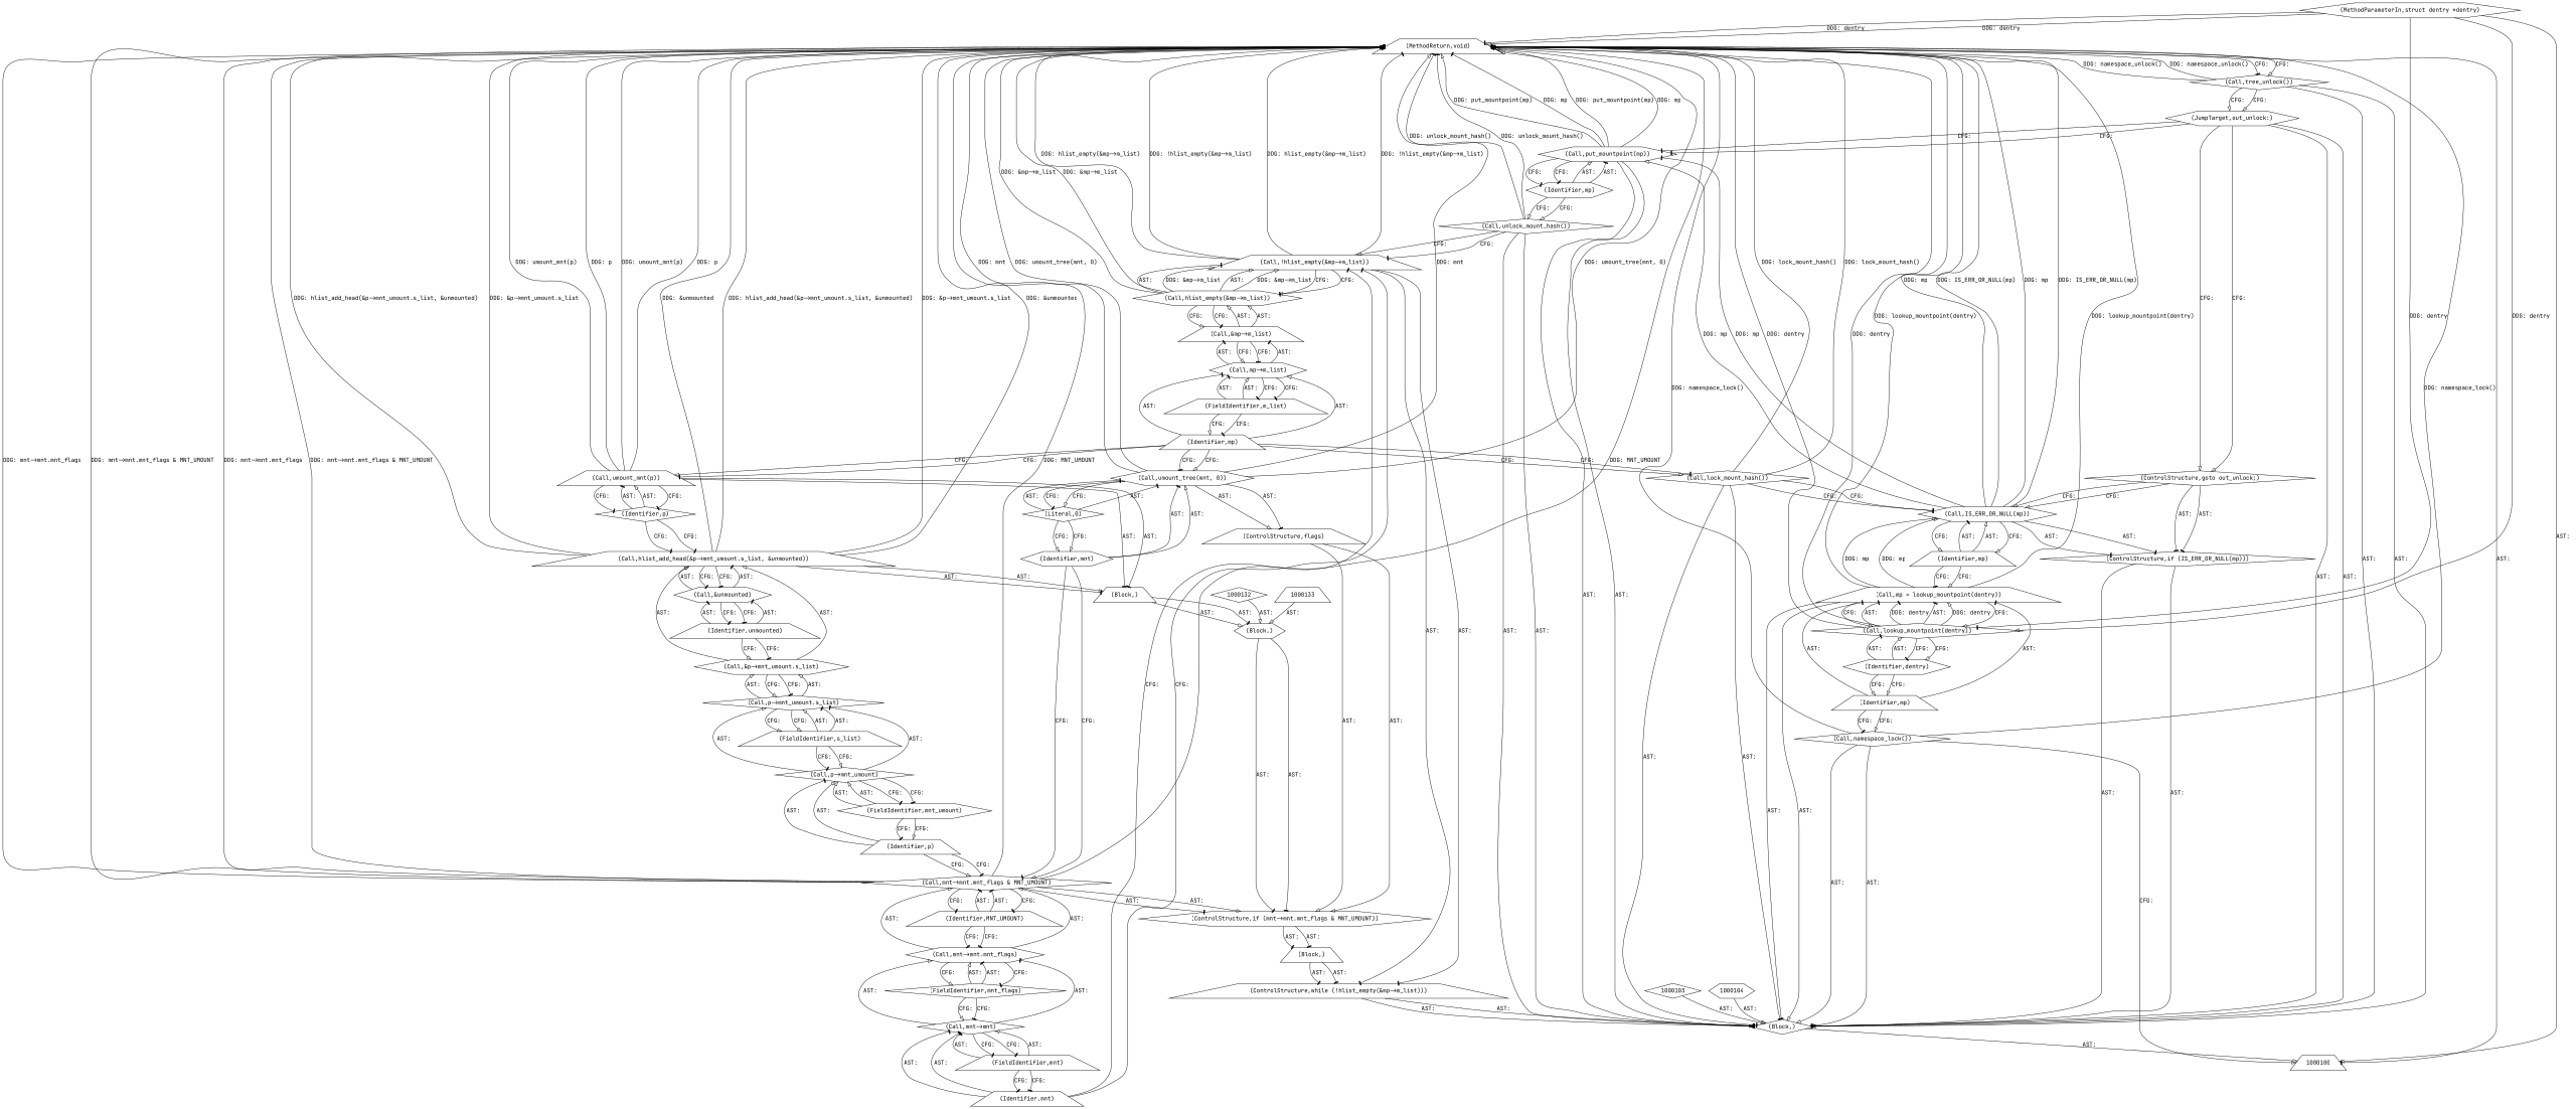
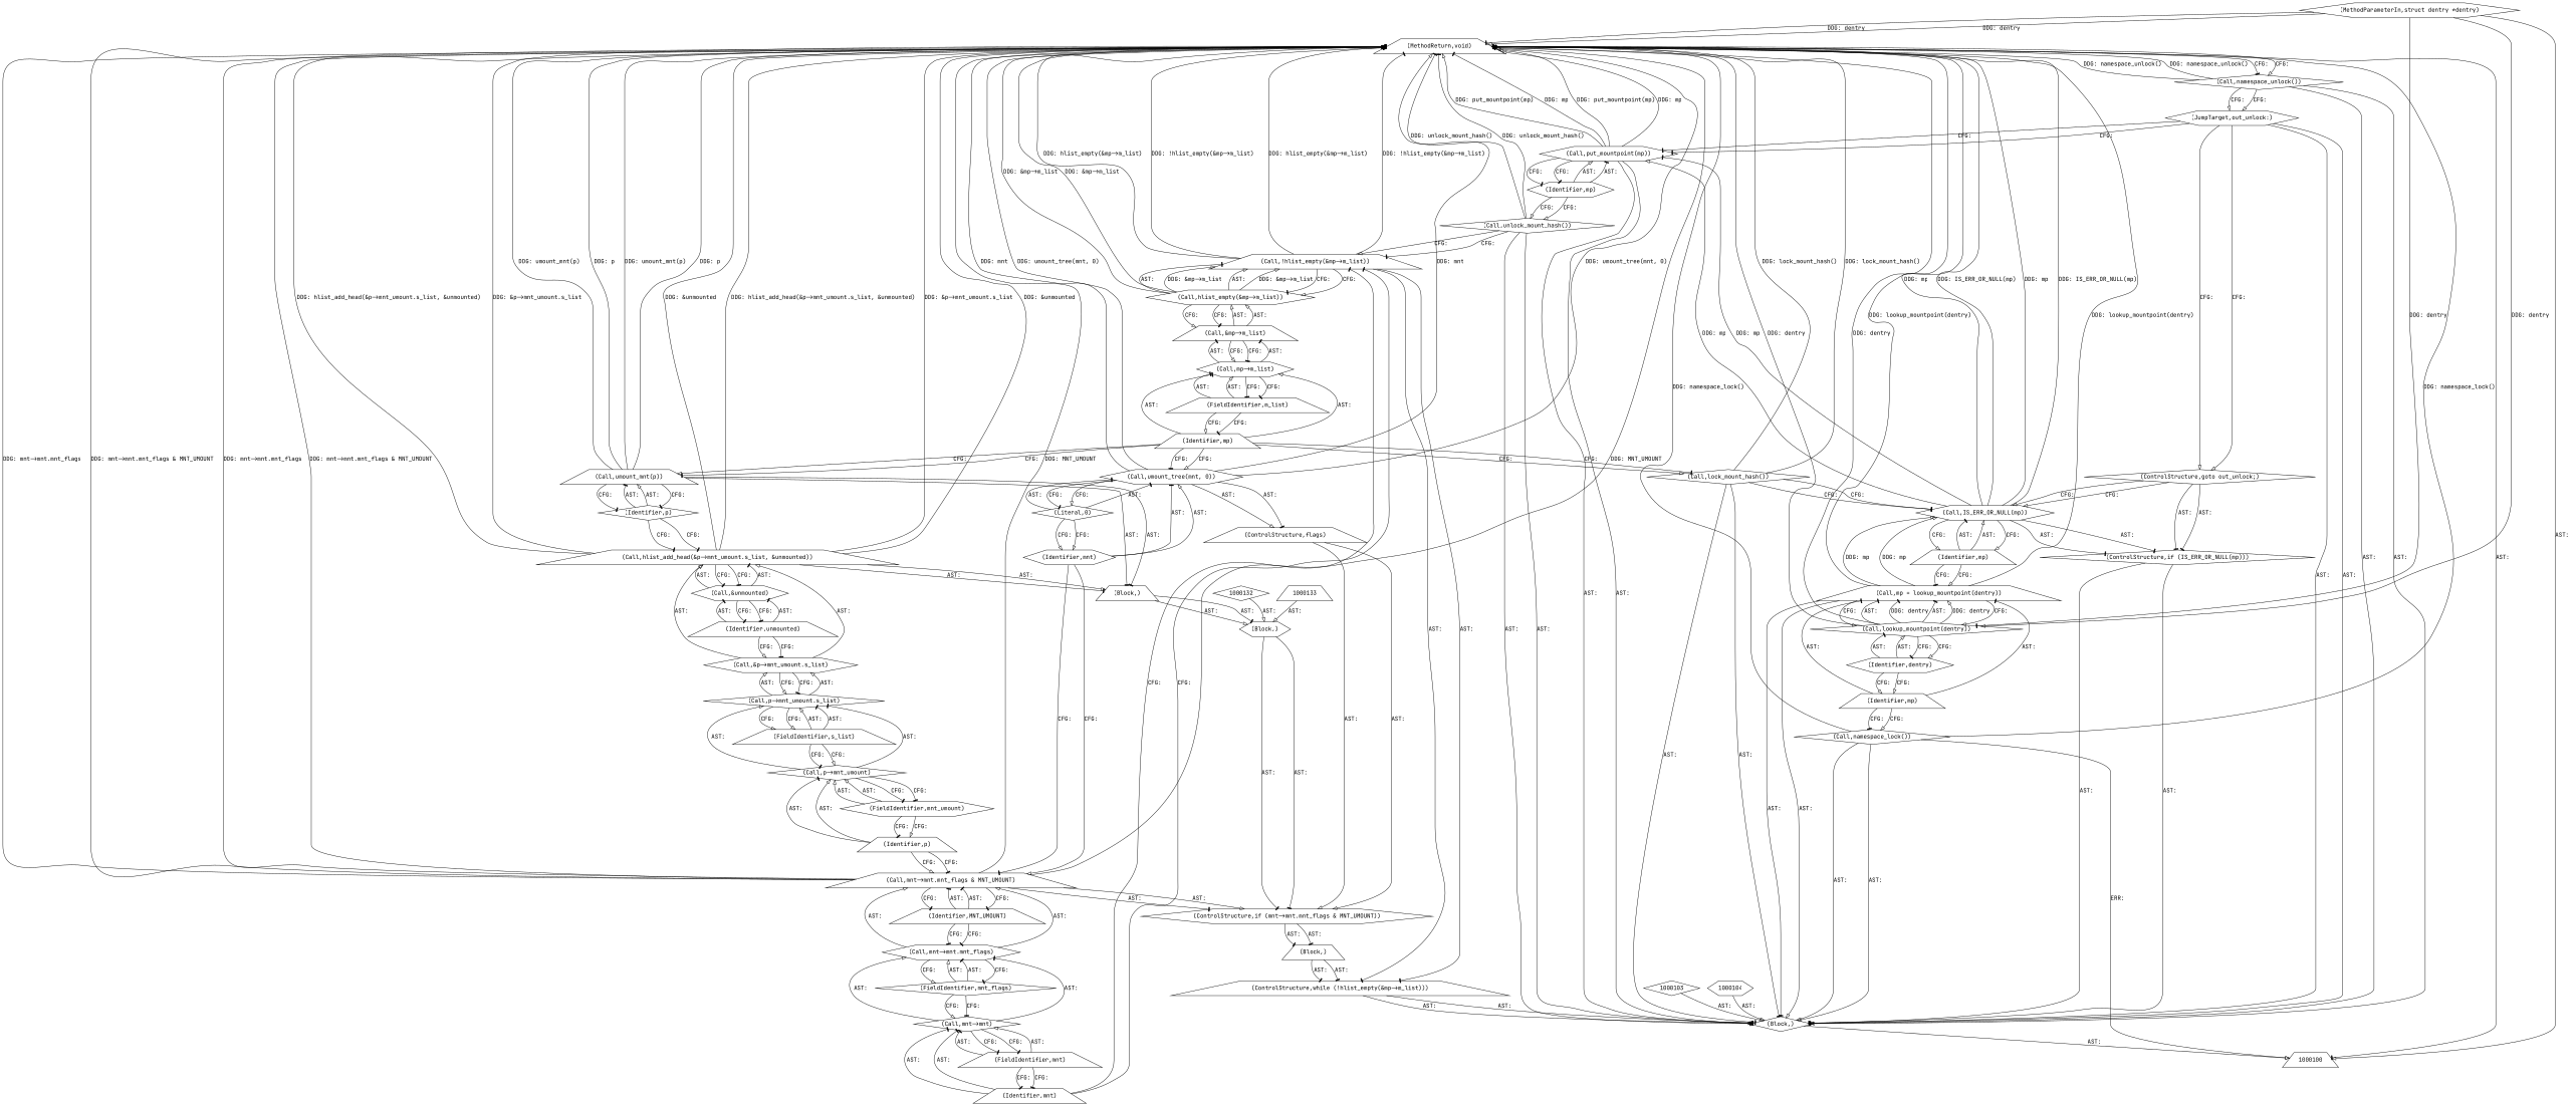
  digraph {
    fontname="JetBrains Mono"
    node [fontname="JetBrains Mono" shape=trapezium]
    edge [arrowhead=tee fontname="JetBrains Mono"]
    n1 [label="(MethodReturn,void)"]
-   n2 [label="(Call,tree_unlock())" shape=diamond]
+   n2 [label="(Call,namespace_unlock())" shape=diamond]
    1000100
    n4 [label="(Block,)" shape=diamond]
    n5 [label="(JumpTarget,out_unlock:)" shape=hexagon]
    n6 [label="(MethodParameterIn,struct dentry *dentry)" shape=hexagon]
    n7 [label="(Call,lookup_mountpoint(dentry))" shape=diamond]
    n8 [label="(Call,mp = lookup_mountpoint(dentry))"]
    n9 [label="(Identifier,dentry)" shape=hexagon]
    n10 [label="(Call,lock_mount_hash())" shape=diamond]
    n11 [label="(Call,IS_ERR_OR_NULL(mp))" shape=hexagon]
    n12 [label="(Call,put_mountpoint(mp))" shape=hexagon]
    n13 [label="(ControlStructure,if (IS_ERR_OR_NULL(mp)))" shape=diamond]
    n14 [label="(Identifier,mp)"]
    n15 [label="(ControlStructure,while (!hlist_empty(&mp->m_list)))"]
    n16 [label="(Call,&mp->m_list)"]
    n17 [label="(Call,mp->m_list)" shape=hexagon]
    n18 [label="(Call,hlist_empty(&mp->m_list))" shape=hexagon]
    n19 [label="(FieldIdentifier,m_list)"]
    n20 [label="(Call,!hlist_empty(&mp->m_list))"]
    n21 [label="(Identifier,mp)"]
    n22 [label="(Call,umount_mnt(p))"]
    n23 [label="(Call,umount_tree(mnt, 0))" shape=hexagon]
    n24 [label="(Block,)"]
    n25 [label="(Identifier,p)" shape=diamond]
    n26 [label="(ControlStructure,flags)"]
    n27 [label="(Literal,0)" shape=diamond]
    n28 [label="(Block,)"]
    n29 [label="(FieldIdentifier,mnt)"]
    n30 [label="(Call,mnt->mnt)" shape=diamond]
    n31 [label="(Identifier,mnt)"]
    n32 [label="(Call,mnt->mnt.mnt_flags)" shape=hexagon]
    n33 [label="(FieldIdentifier,mnt_flags)" shape=diamond]
-   n34 [label="(Call,mnt->mnt.mnt_flags & MNT_UMOUNT)" shape=diamond]
+   n34 [label="(Call,mnt->mnt.mnt_flags & MNT_UMOUNT)"]
    n35 [label="(ControlStructure,if (mnt->mnt.mnt_flags & MNT_UMOUNT))" shape=hexagon]
    n36 [label="(Identifier,MNT_UMOUNT)"]
    n37 [label="(Block,)" shape=hexagon]
    n38 [label="(Call,&p->mnt_umount.s_list)" shape=hexagon]
    n39 [label="(Call,p->mnt_umount.s_list)" shape=diamond]
    n40 [label="(Call,hlist_add_head(&p->mnt_umount.s_list, &unmounted))"]
    n41 [label="(FieldIdentifier,s_list)"]
    n42 [label="(Call,&unmounted)" shape=hexagon]
    n43 [label="(Call,p->mnt_umount)" shape=diamond]
    n44 [label="(FieldIdentifier,mnt_umount)" shape=hexagon]
    n45 [label="(Identifier,p)"]
    n46 [label="(Identifier,unmounted)"]
    n47 [label="(Identifier,mnt)" shape=hexagon]
    n48 [label="(Call,unlock_mount_hash())" shape=diamond]
    n49 [label="(Identifier,mp)" shape=hexagon]
    n50 [label="(ControlStructure,goto out_unlock;)" shape=diamond]
    n51 [label="(Call,namespace_lock())" shape=diamond]
    n52 [label="(Identifier,mp)"]
    1000132 [shape=diamond]
    1000133
    1000103 [shape=diamond]
    1000104 [shape=hexagon]
    n1 -> n2 [label="CFG: "]
    n1 -> n2 [arrowhead=onormal label="CFG: "]
    n1 -> 1000100 [label="AST: "]
    n2 -> n1 [label="DDG: namespace_unlock()"]
    n2 -> n1 [arrowhead=onormal label="DDG: namespace_unlock()"]
    n2 -> n4 [label="AST: "]
    n2 -> n4 [arrowhead=onormal label="AST: "]
    n2 -> n5 [arrowhead=onormal label="CFG: "]
    n2 -> n5 [arrowhead=onormal label="CFG: "]
    n4 -> 1000100 [arrowhead=onormal label="AST: "]
    n5 -> n4 [arrowhead=onormal label="AST: "]
    n5 -> n4 [arrowhead=onormal label="AST: "]
    n5 -> n12 [label="CFG: "]
    n5 -> n12 [label="CFG: "]
    n5 -> n50 [arrowhead=onormal label="CFG: "]
    n5 -> n50 [arrowhead=onormal label="CFG: "]
    n6 -> n1 [arrowhead=onormal label="DDG: dentry"]
    n6 -> n1 [label="DDG: dentry"]
    n6 -> 1000100 [arrowhead=onormal label="AST: "]
    n6 -> n7 [label="DDG: dentry"]
    n6 -> n7 [arrowhead=onormal label="DDG: dentry"]
    n7 -> n1 [arrowhead=onormal label="DDG: dentry"]
    n7 -> n1 [label="DDG: dentry"]
    n7 -> n8 [label="AST: "]
    n7 -> n8 [label="DDG: dentry"]
    n7 -> n8 [label="AST: "]
    n7 -> n8 [arrowhead=onormal label="DDG: dentry"]
    n7 -> n9 [label="CFG: "]
    n7 -> n9 [arrowhead=onormal label="CFG: "]
    n8 -> n1 [arrowhead=onormal label="DDG: lookup_mountpoint(dentry)"]
    n8 -> n1 [arrowhead=onormal label="DDG: lookup_mountpoint(dentry)"]
    n8 -> n4 [arrowhead=onormal label="AST: "]
    n8 -> n4 [label="AST: "]
    n8 -> n7 [arrowhead=onormal label="CFG: "]
    n8 -> n7 [arrowhead=onormal label="CFG: "]
    n8 -> n11 [arrowhead=onormal label="DDG: mp"]
    n8 -> n11 [arrowhead=onormal label="DDG: mp"]
    n9 -> n7 [label="AST: "]
    n9 -> n7 [arrowhead=onormal label="AST: "]
    n9 -> n52 [arrowhead=onormal label="CFG: "]
    n9 -> n52 [arrowhead=onormal label="CFG: "]
    n10 -> n1 [label="DDG: lock_mount_hash()"]
    n10 -> n1 [label="DDG: lock_mount_hash()"]
    n10 -> n4 [label="AST: "]
    n10 -> n4 [label="AST: "]
    n10 -> n11 [label="CFG: "]
    n10 -> n11 [label="CFG: "]
    n11 -> n1 [arrowhead=onormal label="DDG: mp"]
    n11 -> n1 [arrowhead=onormal label="DDG: IS_ERR_OR_NULL(mp)"]
    n11 -> n1 [label="DDG: mp"]
    n11 -> n1 [arrowhead=onormal label="DDG: IS_ERR_OR_NULL(mp)"]
    n11 -> n12 [label="DDG: mp"]
    n11 -> n12 [arrowhead=onormal label="DDG: mp"]
    n11 -> n13 [label="AST: "]
    n11 -> n13 [label="AST: "]
    n11 -> n14 [arrowhead=onormal label="CFG: "]
    n11 -> n14 [arrowhead=onormal label="CFG: "]
    n12 -> n1 [arrowhead=onormal label="DDG: put_mountpoint(mp)"]
    n12 -> n1 [arrowhead=onormal label="DDG: mp"]
    n12 -> n1 [arrowhead=onormal label="DDG: put_mountpoint(mp)"]
    n12 -> n1 [label="DDG: mp"]
    n12 -> n4 [arrowhead=onormal label="AST: "]
    n12 -> n4 [arrowhead=onormal label="AST: "]
    n12 -> n49 [label="CFG: "]
    n12 -> n49 [label="CFG: "]
    n13 -> n4 [label="AST: "]
    n13 -> n4 [label="AST: "]
    n14 -> n8 [arrowhead=onormal label="CFG: "]
    n14 -> n8 [label="CFG: "]
    n14 -> n11 [label="AST: "]
    n14 -> n11 [arrowhead=onormal label="AST: "]
    n15 -> n4 [label="AST: "]
    n15 -> n4 [label="AST: "]
    n16 -> n17 [arrowhead=onormal label="CFG: "]
    n16 -> n17 [label="CFG: "]
    n16 -> n18 [arrowhead=onormal label="AST: "]
    n16 -> n18 [arrowhead=onormal label="AST: "]
    n17 -> n16 [label="AST: "]
    n17 -> n16 [label="AST: "]
    n17 -> n19 [label="CFG: "]
    n17 -> n19 [label="CFG: "]
    n18 -> n1 [arrowhead=onormal label="DDG: &mp->m_list"]
    n18 -> n1 [label="DDG: &mp->m_list"]
    n18 -> n16 [arrowhead=onormal label="CFG: "]
    n18 -> n16 [label="CFG: "]
    n18 -> n20 [label="AST: "]
    n18 -> n20 [arrowhead=onormal label="DDG: &mp->m_list"]
    n18 -> n20 [arrowhead=onormal label="AST: "]
    n18 -> n20 [arrowhead=onormal label="DDG: &mp->m_list"]
    n19 -> n17 [label="AST: "]
    n19 -> n17 [arrowhead=onormal label="AST: "]
    n19 -> n21 [label="CFG: "]
    n19 -> n21 [arrowhead=onormal label="CFG: "]
    n20 -> n1 [label="DDG: hlist_empty(&mp->m_list)"]
    n20 -> n1 [label="DDG: !hlist_empty(&mp->m_list)"]
    n20 -> n1 [label="DDG: hlist_empty(&mp->m_list)"]
    n20 -> n1 [label="DDG: !hlist_empty(&mp->m_list)"]
    n20 -> n15 [label="AST: "]
    n20 -> n15 [label="AST: "]
    n20 -> n18 [arrowhead=onormal label="CFG: "]
    n20 -> n18 [label="CFG: "]
    n21 -> n10 [arrowhead=onormal label="CFG: "]
    n21 -> n10 [label="CFG: "]
    n21 -> n17 [arrowhead=onormal label="AST: "]
    n21 -> n17 [label="AST: "]
    n21 -> n22 [arrowhead=onormal label="CFG: "]
    n21 -> n22 [label="CFG: "]
    n21 -> n23 [arrowhead=onormal label="CFG: "]
    n21 -> n23 [label="CFG: "]
    n22 -> n1 [label="DDG: umount_mnt(p)"]
    n22 -> n1 [label="DDG: p"]
    n22 -> n1 [arrowhead=onormal label="DDG: umount_mnt(p)"]
    n22 -> n1 [label="DDG: p"]
    n22 -> n24 [label="AST: "]
    n22 -> n24 [label="AST: "]
    n22 -> n25 [label="CFG: "]
    n22 -> n25 [label="CFG: "]
    n23 -> n1 [arrowhead=onormal label="DDG: mnt"]
    n23 -> n1 [arrowhead=onormal label="DDG: umount_tree(mnt, 0)"]
    n23 -> n1 [arrowhead=onormal label="DDG: mnt"]
    n23 -> n1 [arrowhead=onormal label="DDG: umount_tree(mnt, 0)"]
    n23 -> n26 [label="AST: "]
    n23 -> n26 [arrowhead=onormal label="AST: "]
    n23 -> n27 [label="CFG: "]
    n23 -> n27 [arrowhead=onormal label="CFG: "]
    n24 -> n37 [label="AST: "]
    n24 -> n37 [arrowhead=onormal label="AST: "]
    n25 -> n22 [label="AST: "]
    n25 -> n22 [arrowhead=onormal label="AST: "]
    n25 -> n40 [label="CFG: "]
    n25 -> n40 [label="CFG: "]
    n26 -> n35 [arrowhead=onormal label="AST: "]
    n26 -> n35 [arrowhead=onormal label="AST: "]
    n27 -> n23 [label="AST: "]
    n27 -> n23 [label="AST: "]
    n27 -> n47 [arrowhead=onormal label="CFG: "]
    n27 -> n47 [arrowhead=onormal label="CFG: "]
    n28 -> n15 [label="AST: "]
    n28 -> n15 [label="AST: "]
    n29 -> n30 [arrowhead=onormal label="AST: "]
    n29 -> n30 [label="AST: "]
    n29 -> n31 [label="CFG: "]
    n29 -> n31 [label="CFG: "]
    n30 -> n29 [label="CFG: "]
    n30 -> n29 [label="CFG: "]
    n30 -> n32 [label="AST: "]
    n30 -> n32 [arrowhead=onormal label="AST: "]
    n31 -> n20 [label="CFG: "]
    n31 -> n20 [label="CFG: "]
    n31 -> n30 [label="AST: "]
    n31 -> n30 [label="AST: "]
    n32 -> n33 [label="CFG: "]
    n32 -> n33 [arrowhead=onormal label="CFG: "]
    n32 -> n34 [arrowhead=onormal label="AST: "]
    n32 -> n34 [arrowhead=onormal label="AST: "]
    n33 -> n30 [arrowhead=onormal label="CFG: "]
    n33 -> n30 [label="CFG: "]
    n33 -> n32 [arrowhead=onormal label="AST: "]
    n33 -> n32 [label="AST: "]
    n34 -> n1 [arrowhead=onormal label="DDG: MNT_UMOUNT"]
    n34 -> n1 [arrowhead=onormal label="DDG: mnt->mnt.mnt_flags"]
    n34 -> n1 [arrowhead=onormal label="DDG: mnt->mnt.mnt_flags & MNT_UMOUNT"]
    n34 -> n1 [arrowhead=onormal label="DDG: MNT_UMOUNT"]
    n34 -> n1 [label="DDG: mnt->mnt.mnt_flags"]
    n34 -> n1 [label="DDG: mnt->mnt.mnt_flags & MNT_UMOUNT"]
    n34 -> n35 [label="AST: "]
    n34 -> n35 [arrowhead=onormal label="AST: "]
    n34 -> n36 [label="CFG: "]
    n34 -> n36 [label="CFG: "]
    n35 -> n28 [label="AST: "]
    n35 -> n28 [label="AST: "]
    n36 -> n32 [label="CFG: "]
    n36 -> n32 [label="CFG: "]
    n36 -> n34 [label="AST: "]
    n36 -> n34 [label="AST: "]
    n37 -> n35 [label="AST: "]
    n37 -> n35 [label="AST: "]
    n38 -> n39 [arrowhead=onormal label="CFG: "]
    n38 -> n39 [label="CFG: "]
    n38 -> n40 [arrowhead=onormal label="AST: "]
    n38 -> n40 [arrowhead=onormal label="AST: "]
    n39 -> n38 [arrowhead=onormal label="AST: "]
    n39 -> n38 [arrowhead=onormal label="AST: "]
    n39 -> n41 [arrowhead=onormal label="CFG: "]
    n39 -> n41 [arrowhead=onormal label="CFG: "]
    n40 -> n1 [arrowhead=onormal label="DDG: &unmounted"]
    n40 -> n1 [label="DDG: hlist_add_head(&p->mnt_umount.s_list, &unmounted)"]
    n40 -> n1 [label="DDG: &p->mnt_umount.s_list"]
    n40 -> n1 [arrowhead=onormal label="DDG: &unmounted"]
    n40 -> n1 [label="DDG: hlist_add_head(&p->mnt_umount.s_list, &unmounted)"]
    n40 -> n1 [label="DDG: &p->mnt_umount.s_list"]
    n40 -> n24 [label="AST: "]
    n40 -> n24 [arrowhead=onormal label="AST: "]
    n40 -> n42 [label="CFG: "]
    n40 -> n42 [label="CFG: "]
    n41 -> n39 [arrowhead=onormal label="AST: "]
    n41 -> n39 [label="AST: "]
    n41 -> n43 [label="CFG: "]
    n41 -> n43 [arrowhead=onormal label="CFG: "]
    n42 -> n40 [label="AST: "]
    n42 -> n40 [arrowhead=onormal label="AST: "]
    n42 -> n46 [label="CFG: "]
    n42 -> n46 [label="CFG: "]
    n43 -> n39 [label="AST: "]
    n43 -> n39 [arrowhead=onormal label="AST: "]
    n43 -> n44 [label="CFG: "]
    n43 -> n44 [label="CFG: "]
    n44 -> n43 [arrowhead=onormal label="AST: "]
    n44 -> n43 [arrowhead=onormal label="AST: "]
    n44 -> n45 [label="CFG: "]
    n44 -> n45 [arrowhead=onormal label="CFG: "]
    n45 -> n34 [arrowhead=onormal label="CFG: "]
    n45 -> n34 [label="CFG: "]
    n45 -> n43 [label="AST: "]
    n45 -> n43 [arrowhead=onormal label="AST: "]
    n46 -> n38 [label="CFG: "]
    n46 -> n38 [arrowhead=onormal label="CFG: "]
    n46 -> n42 [label="AST: "]
    n46 -> n42 [label="AST: "]
    n47 -> n23 [arrowhead=onormal label="AST: "]
    n47 -> n23 [label="AST: "]
    n47 -> n34 [arrowhead=onormal label="CFG: "]
    n47 -> n34 [label="CFG: "]
    n48 -> n1 [label="DDG: unlock_mount_hash()"]
    n48 -> n1 [label="DDG: unlock_mount_hash()"]
    n48 -> n4 [label="AST: "]
    n48 -> n4 [label="AST: "]
    n48 -> n20 [label="CFG: "]
    n48 -> n20 [arrowhead=onormal label="CFG: "]
    n49 -> n12 [arrowhead=onormal label="AST: "]
    n49 -> n12 [label="AST: "]
    n49 -> n48 [arrowhead=onormal label="CFG: "]
    n49 -> n48 [arrowhead=onormal label="CFG: "]
    n50 -> n11 [arrowhead=onormal label="CFG: "]
    n50 -> n11 [arrowhead=onormal label="CFG: "]
    n50 -> n13 [label="AST: "]
    n50 -> n13 [label="AST: "]
    n51 -> n1 [label="DDG: namespace_lock()"]
    n51 -> n1 [arrowhead=onormal label="DDG: namespace_lock()"]
-   n51 -> 1000100 [arrowhead=onormal label="CFG: "]
+   n51 -> 1000100 [arrowhead=onormal label="ERR: "]
    n51 -> n4 [arrowhead=onormal label="AST: "]
    n51 -> n4 [arrowhead=onormal label="AST: "]
    n52 -> n8 [label="AST: "]
    n52 -> n8 [label="AST: "]
    n52 -> n51 [label="CFG: "]
    n52 -> n51 [arrowhead=onormal label="CFG: "]
    1000132 -> n37 [arrowhead=onormal label="AST: "]
    1000133 -> n37 [arrowhead=onormal label="AST: "]
    1000103 -> n4 [arrowhead=onormal label="AST: "]
    1000104 -> n4 [arrowhead=onormal label="AST: "]
  }
